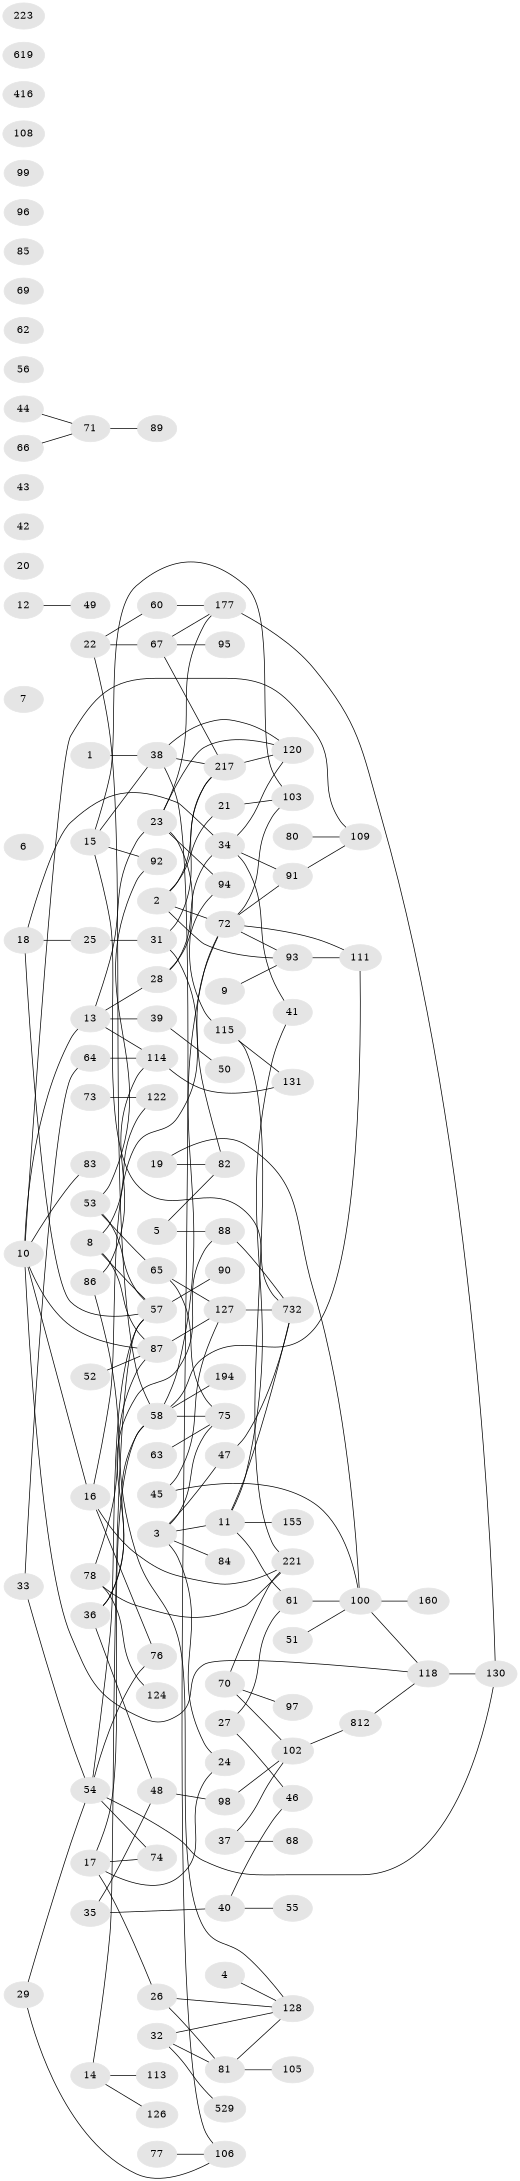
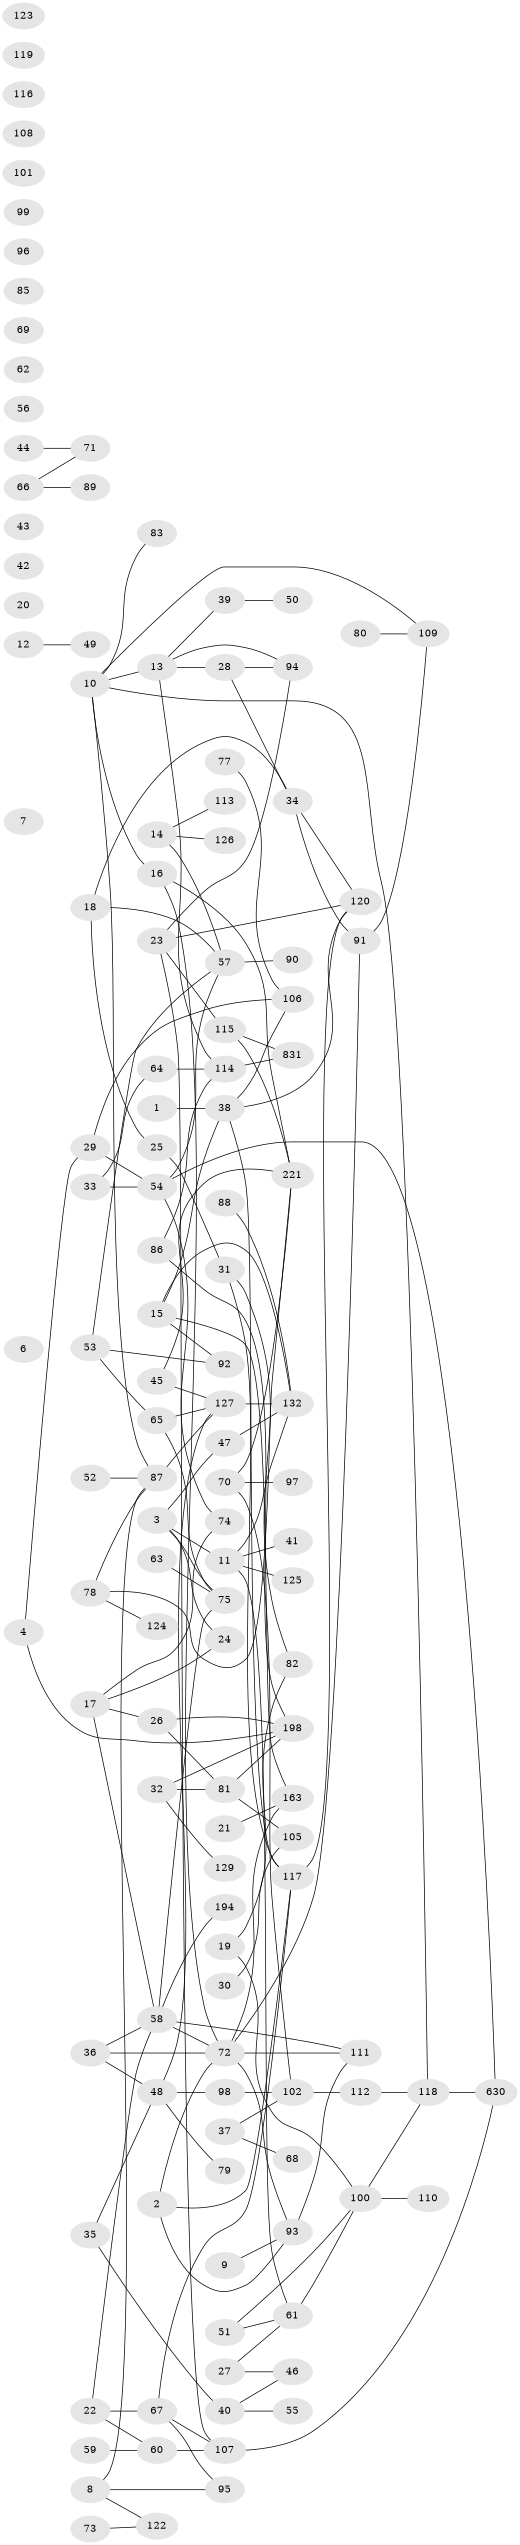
  graph {
    rankdir=LR
    node [color=gray90 style=filled]
    1
    38
-   117 [label=217]
+   117
    120
    106
    2
    21
    72
    93
-   103
+   103 [label=163]
    91
    111
    3
    11
    24
    47
    75
-   84
    41
    61
-   125 [label=155]
-   132 [label=732]
+   125
+   132
    4
    29
-   128
+   128 [label=198]
    54
-   5
    82
    88
    6
    7
    8
    57
    87
    122
    90
    127
    9
    10
    13
    16
    83
    109
    118
    23
    28
    39
    114
-   76
    n50 [label=221]
-   130
+   130 [label=630]
    100
    12
    49
    94
-   107 [label=177]
+   107
    115
    34
    50
-   131
+   131 [label=831]
    14
    113
    126
    15
    92
    17
    26
    58
    74
    81
    n71 [label=194]
    18
    25
    31
    19
-   110 [label=160]
+   110
    20
    22
    60
    67
    95
    105
    27
    46
+   30
    32
-   129 [label=529]
+   129
    33
    64
    35
    40
    48
    55
+   79
    98
    36
    37
    68
    102
    42
    43
    44
    71
    89
    45
    51
    52
    53
    65
    56
+   59
    62
    63
    66
-   112 [label=812]
+   112
    69
    70
    97
    73
    77
    78
    124
    80
    85
    86
    96
    99
+   101
    108
-   116 [label=416]
-   119 [label=619]
-   123 [label=223]
+   116
+   119
+   123
    1 -- 38
    38 -- 117
    38 -- 120
    38 -- 106
    117 -- 120
    2 -- 117
-   2 -- 21
    2 -- 72
    2 -- 93
    21 -- 103
    72 -- 93
    72 -- 103
    72 -- 91
    72 -- 111
    93 -- 111
    91 -- 109
    3 -- 11
    3 -- 24
    3 -- 47
    3 -- 75
-   3 -- 84
    11 -- 41
    11 -- 61
    11 -- 125
    11 -- 132
    47 -- 132
    61 -- 100
+   4 -- 29
    4 -- 128
    29 -- 106
    29 -- 54
    54 -- 57
-   54 -- 76
    54 -- 130
    54 -- 74
-   5 -- 82
-   5 -- 88
    88 -- 132
-   8 -- 57
+   8 -- 95
    8 -- 87
    8 -- 122
    57 -- 90
    87 -- 127
    127 -- 132
    9 -- 93
    10 -- 87
    10 -- 13
    10 -- 16
    10 -- 83
    10 -- 109
    10 -- 118
-   13 -- 23
+   13 -- 94
    13 -- 28
    13 -- 39
    13 -- 114
    16 -- 72
-   16 -- 76
    16 -- n50
    118 -- 130
    23 -- 120
    23 -- 94
    23 -- 107
    23 -- 115
    28 -- 94
    28 -- 34
    39 -- 50
    114 -- 131
    100 -- 118
    100 -- 110
    12 -- 49
    107 -- 130
    115 -- n50
    115 -- 131
    34 -- 120
    34 -- 91
-   34 -- 41
    14 -- 57
    14 -- 113
    14 -- 126
    15 -- 38
    15 -- 103
    15 -- 132
    15 -- 92
    17 -- 24
    17 -- 26
    17 -- 58
    17 -- 74
    26 -- 128
    26 -- 81
    58 -- 72
    58 -- 111
    58 -- 75
    58 -- n71
    81 -- 128
    81 -- 105
    18 -- 57
    18 -- 34
    18 -- 25
    25 -- 31
    31 -- 117
    31 -- 82
    19 -- 82
    19 -- 100
    22 -- 58
    22 -- 60
    22 -- 67
    60 -- 107
    67 -- 117
    67 -- 107
    67 -- 95
    27 -- 61
    27 -- 46
+   30 -- 105
    32 -- 128
    32 -- 81
    32 -- 129
    33 -- 54
    33 -- 64
    64 -- 114
    35 -- 40
    35 -- 48
    40 -- 46
    40 -- 55
+   48 -- 127
+   48 -- 79
    48 -- 98
    98 -- 102
-   36 -- 88
+   36 -- 72
    36 -- 58
    36 -- 48
    37 -- 68
    37 -- 102
    102 -- 112
    44 -- 71
-   71 -- 89
+   66 -- 89
    45 -- 127
-   45 -- 100
+   45 -- n50
+   51 -- 61
    51 -- 100
    52 -- 87
    53 -- 57
    53 -- 92
    53 -- 65
    65 -- 75
    65 -- 127
+   59 -- 60
    63 -- 75
    66 -- 71
    112 -- 118
    70 -- n50
    70 -- 102
    70 -- 97
    73 -- 122
    77 -- 106
    78 -- 87
    78 -- n50
    78 -- 124
    80 -- 109
    86 -- 128
    86 -- 114
  }
